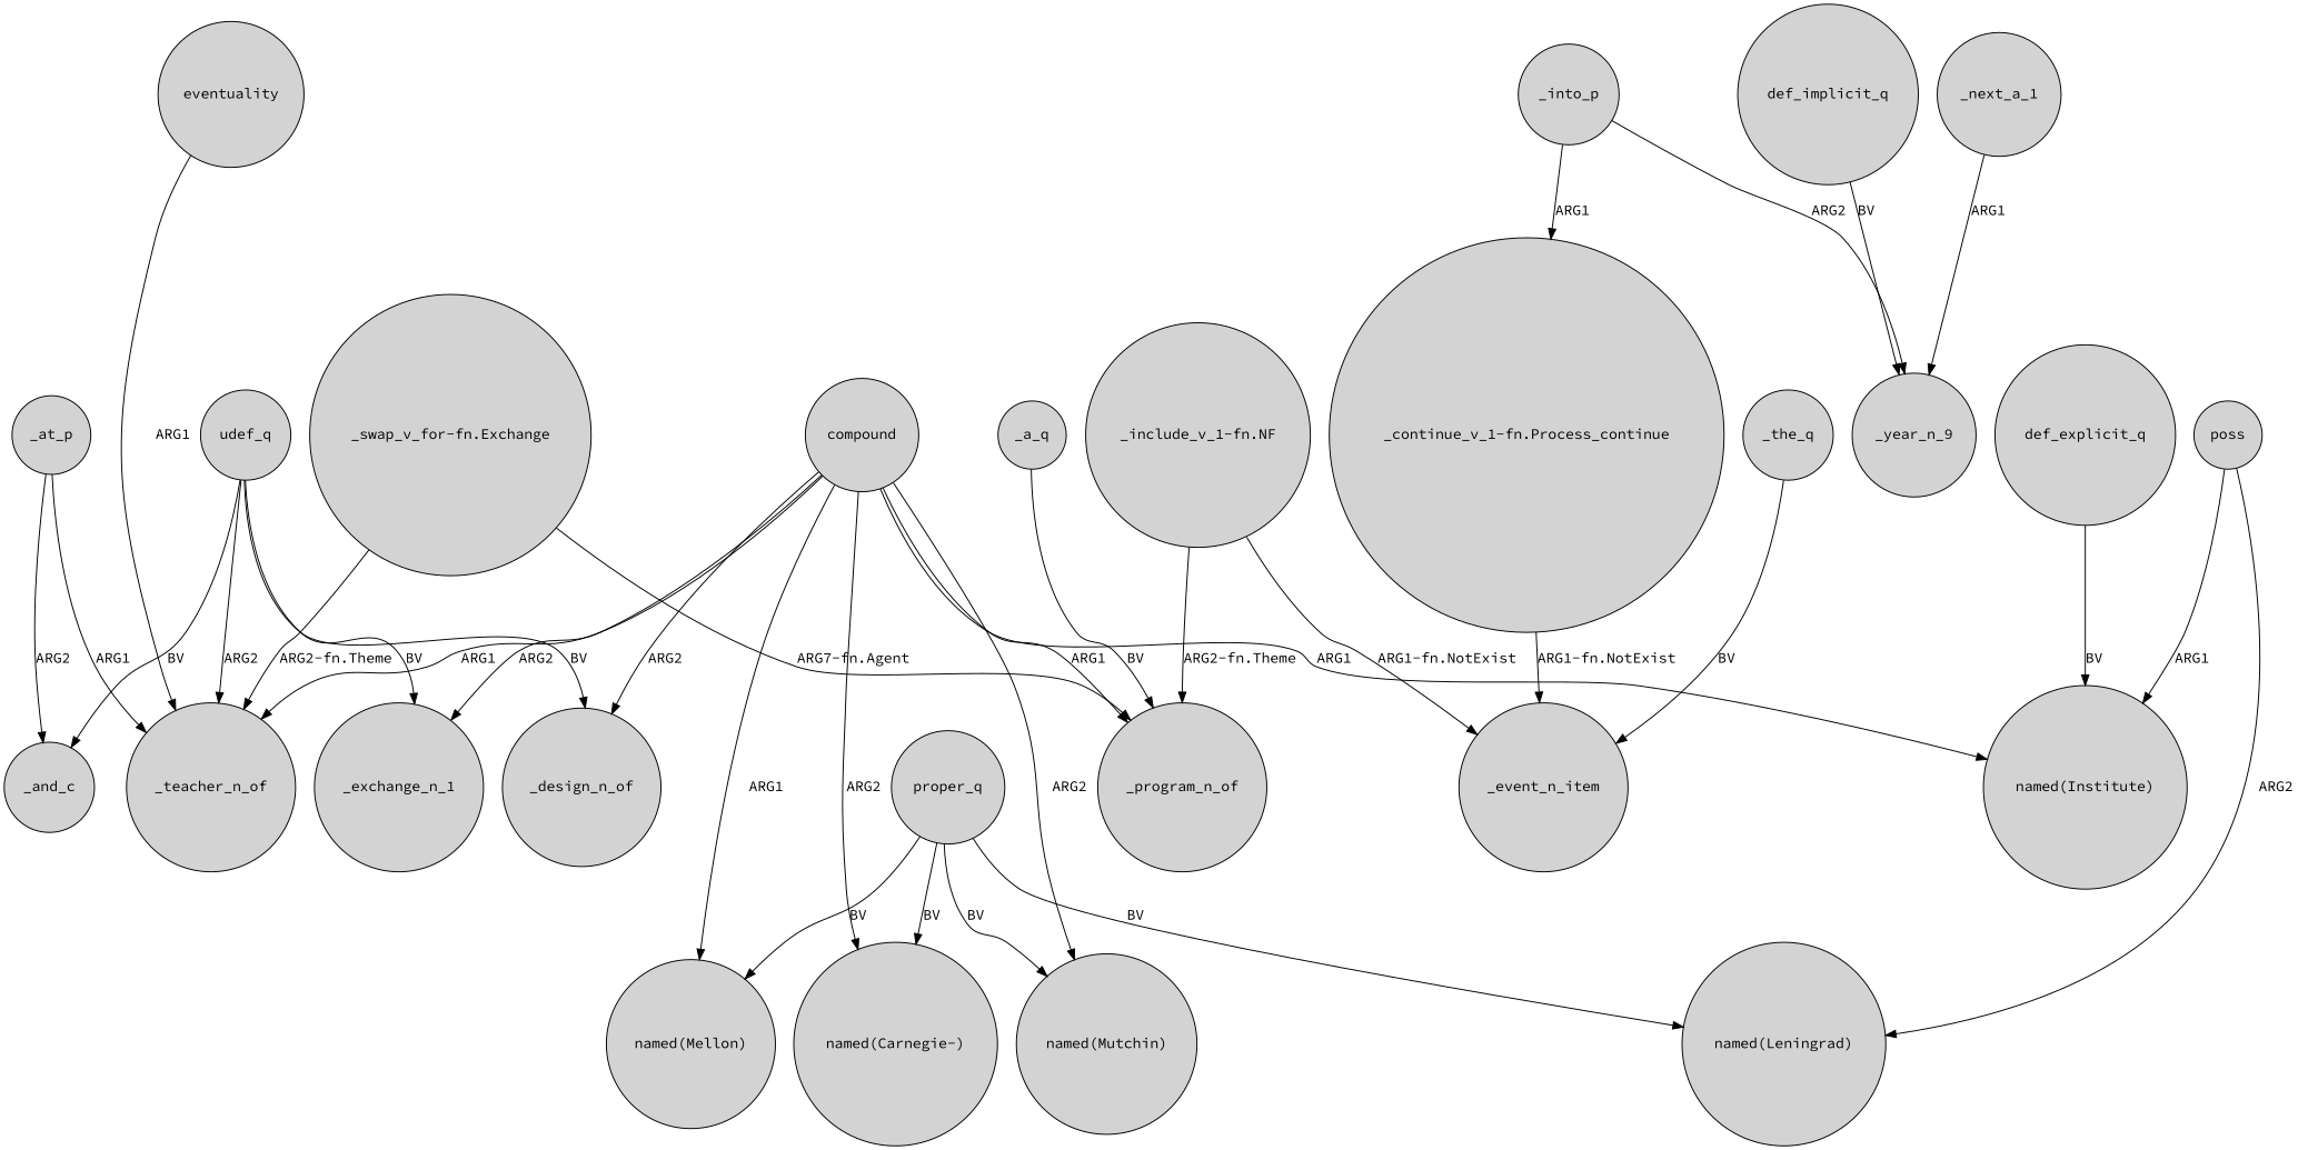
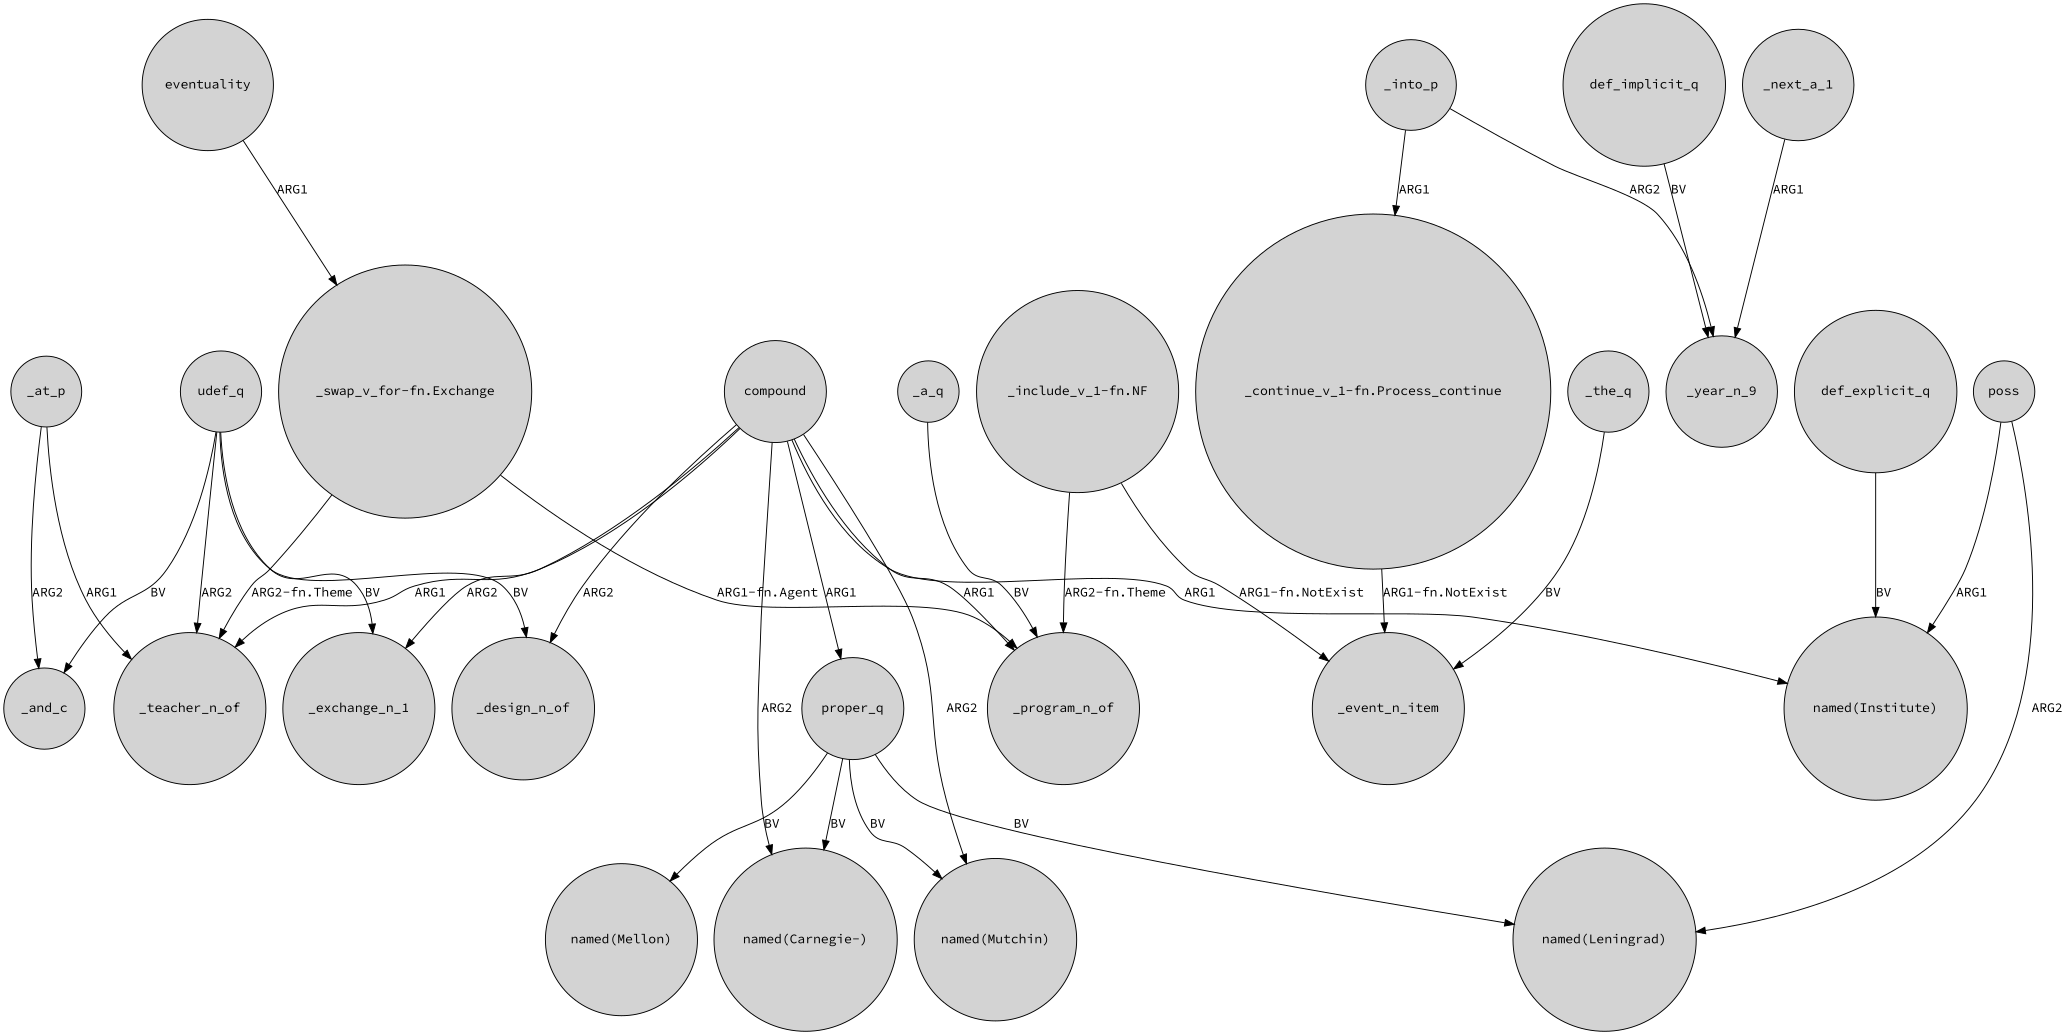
  digraph {
    fontname="Source Code Pro"
    node [fontname="Source Code Pro" shape=circle style=filled]
    edge [fontname="Source Code Pro"]
    eventuality
    "_swap_v_for-fn.Exchange"
    _teacher_n_of
    _program_n_of
    poss
    "named(Institute)"
    "named(Leningrad)"
    n8 [label=_year_n_9]
    def_implicit_q
    proper_q
    "named(Carnegie-)"
    "named(Mellon)"
    "named(Mutchin)"
    compound
    _exchange_n_1
    _design_n_of
    udef_q
    _and_c
    _at_p
    "_include_v_1-fn.NF"
    _event_n_item
    _into_p
    "_continue_v_1-fn.Process_continue"
    _next_a_1
    _a_q
    def_explicit_q
    _the_q
-   eventuality -> _teacher_n_of [label=ARG1]
+   eventuality -> "_swap_v_for-fn.Exchange" [label=ARG1]
    "_swap_v_for-fn.Exchange" -> _teacher_n_of [label="ARG2-fn.Theme"]
-   "_swap_v_for-fn.Exchange" -> _program_n_of [label="ARG7-fn.Agent"]
+   "_swap_v_for-fn.Exchange" -> _program_n_of [label="ARG1-fn.Agent"]
    poss -> "named(Institute)" [label=ARG1]
    poss -> "named(Leningrad)" [label=ARG2]
    def_implicit_q -> n8 [label=BV]
    proper_q -> "named(Leningrad)" [label=BV]
    proper_q -> "named(Carnegie-)" [label=BV]
    proper_q -> "named(Mellon)" [label=BV]
    proper_q -> "named(Mutchin)" [label=BV]
    compound -> _teacher_n_of [label=ARG1]
    compound -> _program_n_of [label=ARG1]
    compound -> "named(Institute)" [label=ARG1]
    compound -> "named(Carnegie-)" [label=ARG2]
-   compound -> "named(Mellon)" [label=ARG1]
+   compound -> proper_q [label=ARG1]
    compound -> "named(Mutchin)" [label=ARG2]
    compound -> _exchange_n_1 [label=ARG2]
    compound -> _design_n_of [label=ARG2]
    udef_q -> _teacher_n_of [label=ARG2]
    udef_q -> _exchange_n_1 [label=BV]
    udef_q -> _design_n_of [label=BV]
    udef_q -> _and_c [label=BV]
    _at_p -> _teacher_n_of [label=ARG1]
    _at_p -> _and_c [label=ARG2]
    "_include_v_1-fn.NF" -> _program_n_of [label="ARG2-fn.Theme"]
    "_include_v_1-fn.NF" -> _event_n_item [label="ARG1-fn.NotExist"]
    _into_p -> n8 [label=ARG2]
    _into_p -> "_continue_v_1-fn.Process_continue" [label=ARG1]
    "_continue_v_1-fn.Process_continue" -> _event_n_item [label="ARG1-fn.NotExist"]
    _next_a_1 -> n8 [label=ARG1]
    _a_q -> _program_n_of [label=BV]
    def_explicit_q -> "named(Institute)" [label=BV]
    _the_q -> _event_n_item [label=BV]
  }
